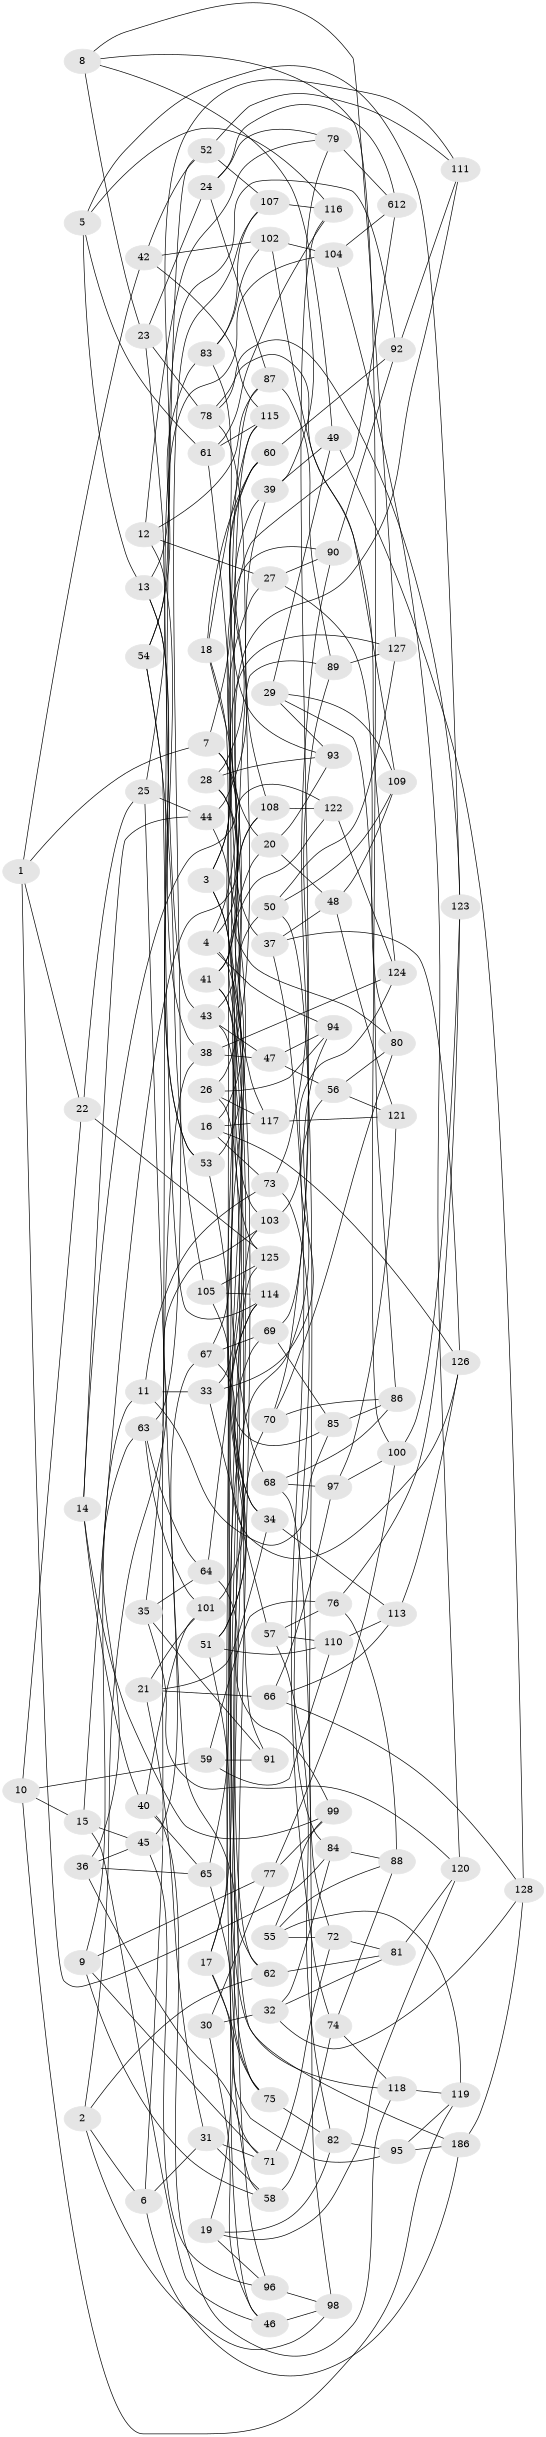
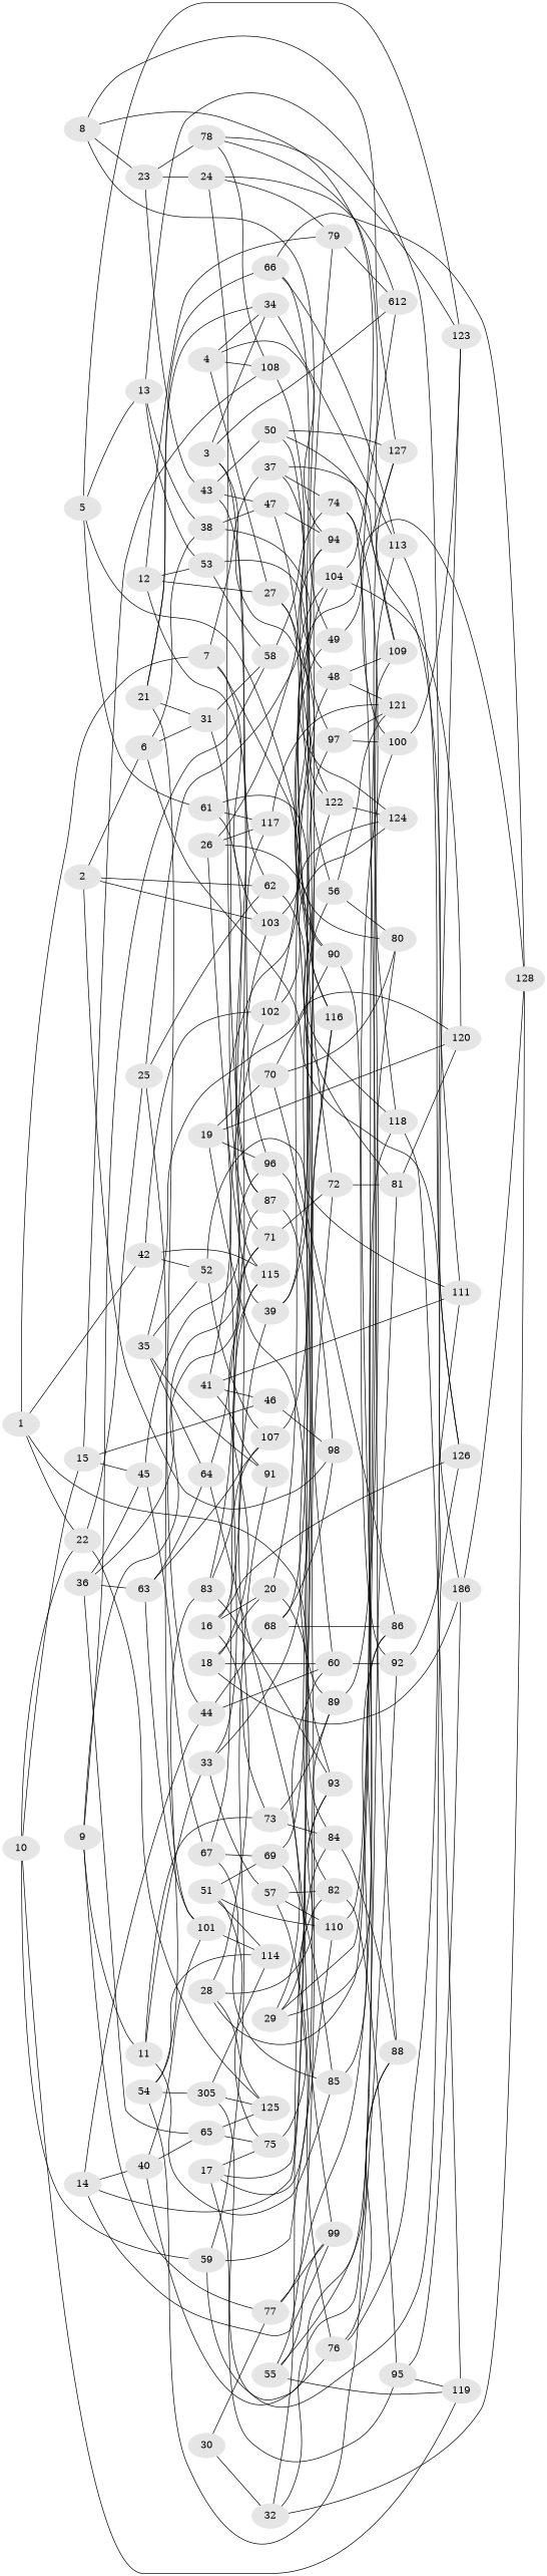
  graph {
    rankdir=LR
    node [color=gray90 style=filled]
    1
    7
    22
    42
    84
    103
    37
    60
    25
    125
    115
    52
    102
    88
    2
    6
    62
    98
    31
    38
    n21 [label=186]
    81
    124
    3
    34
    90
    96
    n28 [label=612]
    113
    92
    4
    27
    94
    108
    80
    122
    5
    13
    61
    116
    123
    53
    111
    117
    58
    71
    47
    128
    126
    48
    74
    8
    23
    49
    100
    127
    24
    43
    78
    9
    11
    77
    33
    73
    85
    72
    99
    10
    15
    59
    119
    45
    46
    91
    110
    76
    56
    57
    89
    86
    12
    79
    87
    14
    40
    44
    101
    118
    65
    68
    67
    16
    20
    93
    121
    17
    75
    95
    82
    18
    19
    70
    120
    109
    21
    66
    97
    114
    104
    50
    26
    39
    28
    29
    30
    32
    35
    64
    107
    36
    63
    41
    69
    51
    54
    83
-   105
+   105 [label=305]
    55
    1 -- 7
    1 -- 22
    1 -- 42
    1 -- 84
    7 -- 103
    7 -- 37
    7 -- 60
    22 -- 25
    22 -- 125
    42 -- 115
    42 -- 52
    42 -- 102
    84 -- 88
    103 -- 124
    37 -- 126
    37 -- 48
    37 -- 74
    60 -- 92
    25 -- 62
    25 -- 44
    25 -- 104
    52 -- 111
    52 -- 107
    102 -- 124
    102 -- 104
    2 -- 103
    2 -- 6
    2 -- 62
    2 -- 98
    6 -- 31
    6 -- 38
    6 -- n21
    62 -- 81
    31 -- 58
    31 -- 71
    38 -- 124
    38 -- 47
    n21 -- 128
    81 -- 120
    3 -- 34
    3 -- 90
    3 -- 96
    3 -- n28
    34 -- 113
    90 -- 92
    96 -- 98
    113 -- 126
    92 -- 111
    4 -- 34
    4 -- 27
    4 -- 94
    4 -- 108
    27 -- 90
    27 -- 80
    108 -- 122
    122 -- 124
    5 -- 13
    5 -- 61
    5 -- 116
    5 -- 123
    13 -- 38
    13 -- 53
    13 -- 111
    61 -- 115
    61 -- 116
    61 -- 117
    53 -- 122
    53 -- 58
    117 -- 121
    58 -- 74
    71 -- 72
    47 -- 94
    47 -- 56
    48 -- 121
    48 -- 109
    74 -- 88
    74 -- 118
    8 -- 23
    8 -- 49
    8 -- 100
    8 -- 127
    23 -- 24
    23 -- 43
    23 -- 78
    49 -- 128
    100 -- 123
    24 -- n28
    24 -- 79
    24 -- 87
    43 -- 62
    43 -- 47
    43 -- 50
    78 -- 108
    78 -- 123
    78 -- 109
    9 -- 58
    9 -- 71
    9 -- 11
    9 -- 77
    11 -- 33
    11 -- 73
    11 -- 85
    77 -- 100
    77 -- 99
    33 -- 115
    33 -- 56
    33 -- 57
    73 -- 84
    73 -- 89
    85 -- 86
    72 -- 81
    10 -- 22
    10 -- 15
    10 -- 59
    10 -- 119
    15 -- 108
    15 -- 45
    15 -- 46
    59 -- 91
    59 -- 110
    59 -- 76
    45 -- 96
    45 -- 67
    46 -- 98
    110 -- 113
    76 -- 88
    76 -- 123
    56 -- 80
    56 -- 121
    57 -- 110
    57 -- 76
    57 -- 82
    89 -- 127
    12 -- 27
    12 -- 53
    12 -- 79
    12 -- 87
    79 -- n28
    87 -- 89
    14 -- 122
    14 -- 99
    14 -- 40
    14 -- 44
    40 -- 101
    40 -- 118
    40 -- 65
    44 -- 60
    44 -- 68
    101 -- 114
    118 -- 119
    65 -- 125
    65 -- 75
    68 -- 98
    68 -- 86
    68 -- 97
    67 -- 85
    67 -- 87
    67 -- 69
    16 -- 117
    16 -- 126
    16 -- 73
    16 -- 20
    20 -- 48
    20 -- 93
    17 -- 94
    17 -- 89
    17 -- 75
    17 -- 95
    75 -- 82
    95 -- n21
    95 -- 119
    82 -- 95
    18 -- 60
    18 -- 115
    18 -- n21
    18 -- 20
    19 -- 96
    19 -- 82
    19 -- 70
    19 -- 120
    70 -- 90
    70 -- 80
    70 -- 86
    21 -- 31
    21 -- 34
    21 -- 101
    21 -- 66
    66 -- 113
    66 -- 128
    66 -- 97
    97 -- 100
    97 -- 121
    104 -- n28
    104 -- 120
    50 -- 127
    50 -- 72
    50 -- 109
    26 -- 94
    26 -- 117
    26 -- 118
    26 -- 39
    39 -- 49
    39 -- 79
    28 -- 125
    28 -- 80
    28 -- 93
    28 -- 39
-   29 -- 49
+   29 -- 60
    29 -- 86
    29 -- 93
    29 -- 109
    30 -- 77
-   30 -- 46
    30 -- 32
    32 -- 84
    32 -- 81
    32 -- 128
    35 -- 52
    35 -- 91
    35 -- 120
    35 -- 64
    64 -- 103
    64 -- 99
    107 -- 116
    36 -- 71
    36 -- 45
    36 -- 65
    36 -- 63
    63 -- 101
    63 -- 64
    63 -- 107
    41 -- 111
    41 -- 127
    41 -- 46
    41 -- 91
    69 -- 116
    69 -- 85
    51 -- 110
    51 -- 75
    51 -- 114
    51 -- 69
    54 -- 92
    54 -- 114
    54 -- 83
    54 -- 105
    83 -- 102
    83 -- 93
    83 -- 107
    105 -- 125
    105 -- 126
    105 -- 114
    55 -- 88
    55 -- 72
    55 -- 99
    55 -- 119
  }
